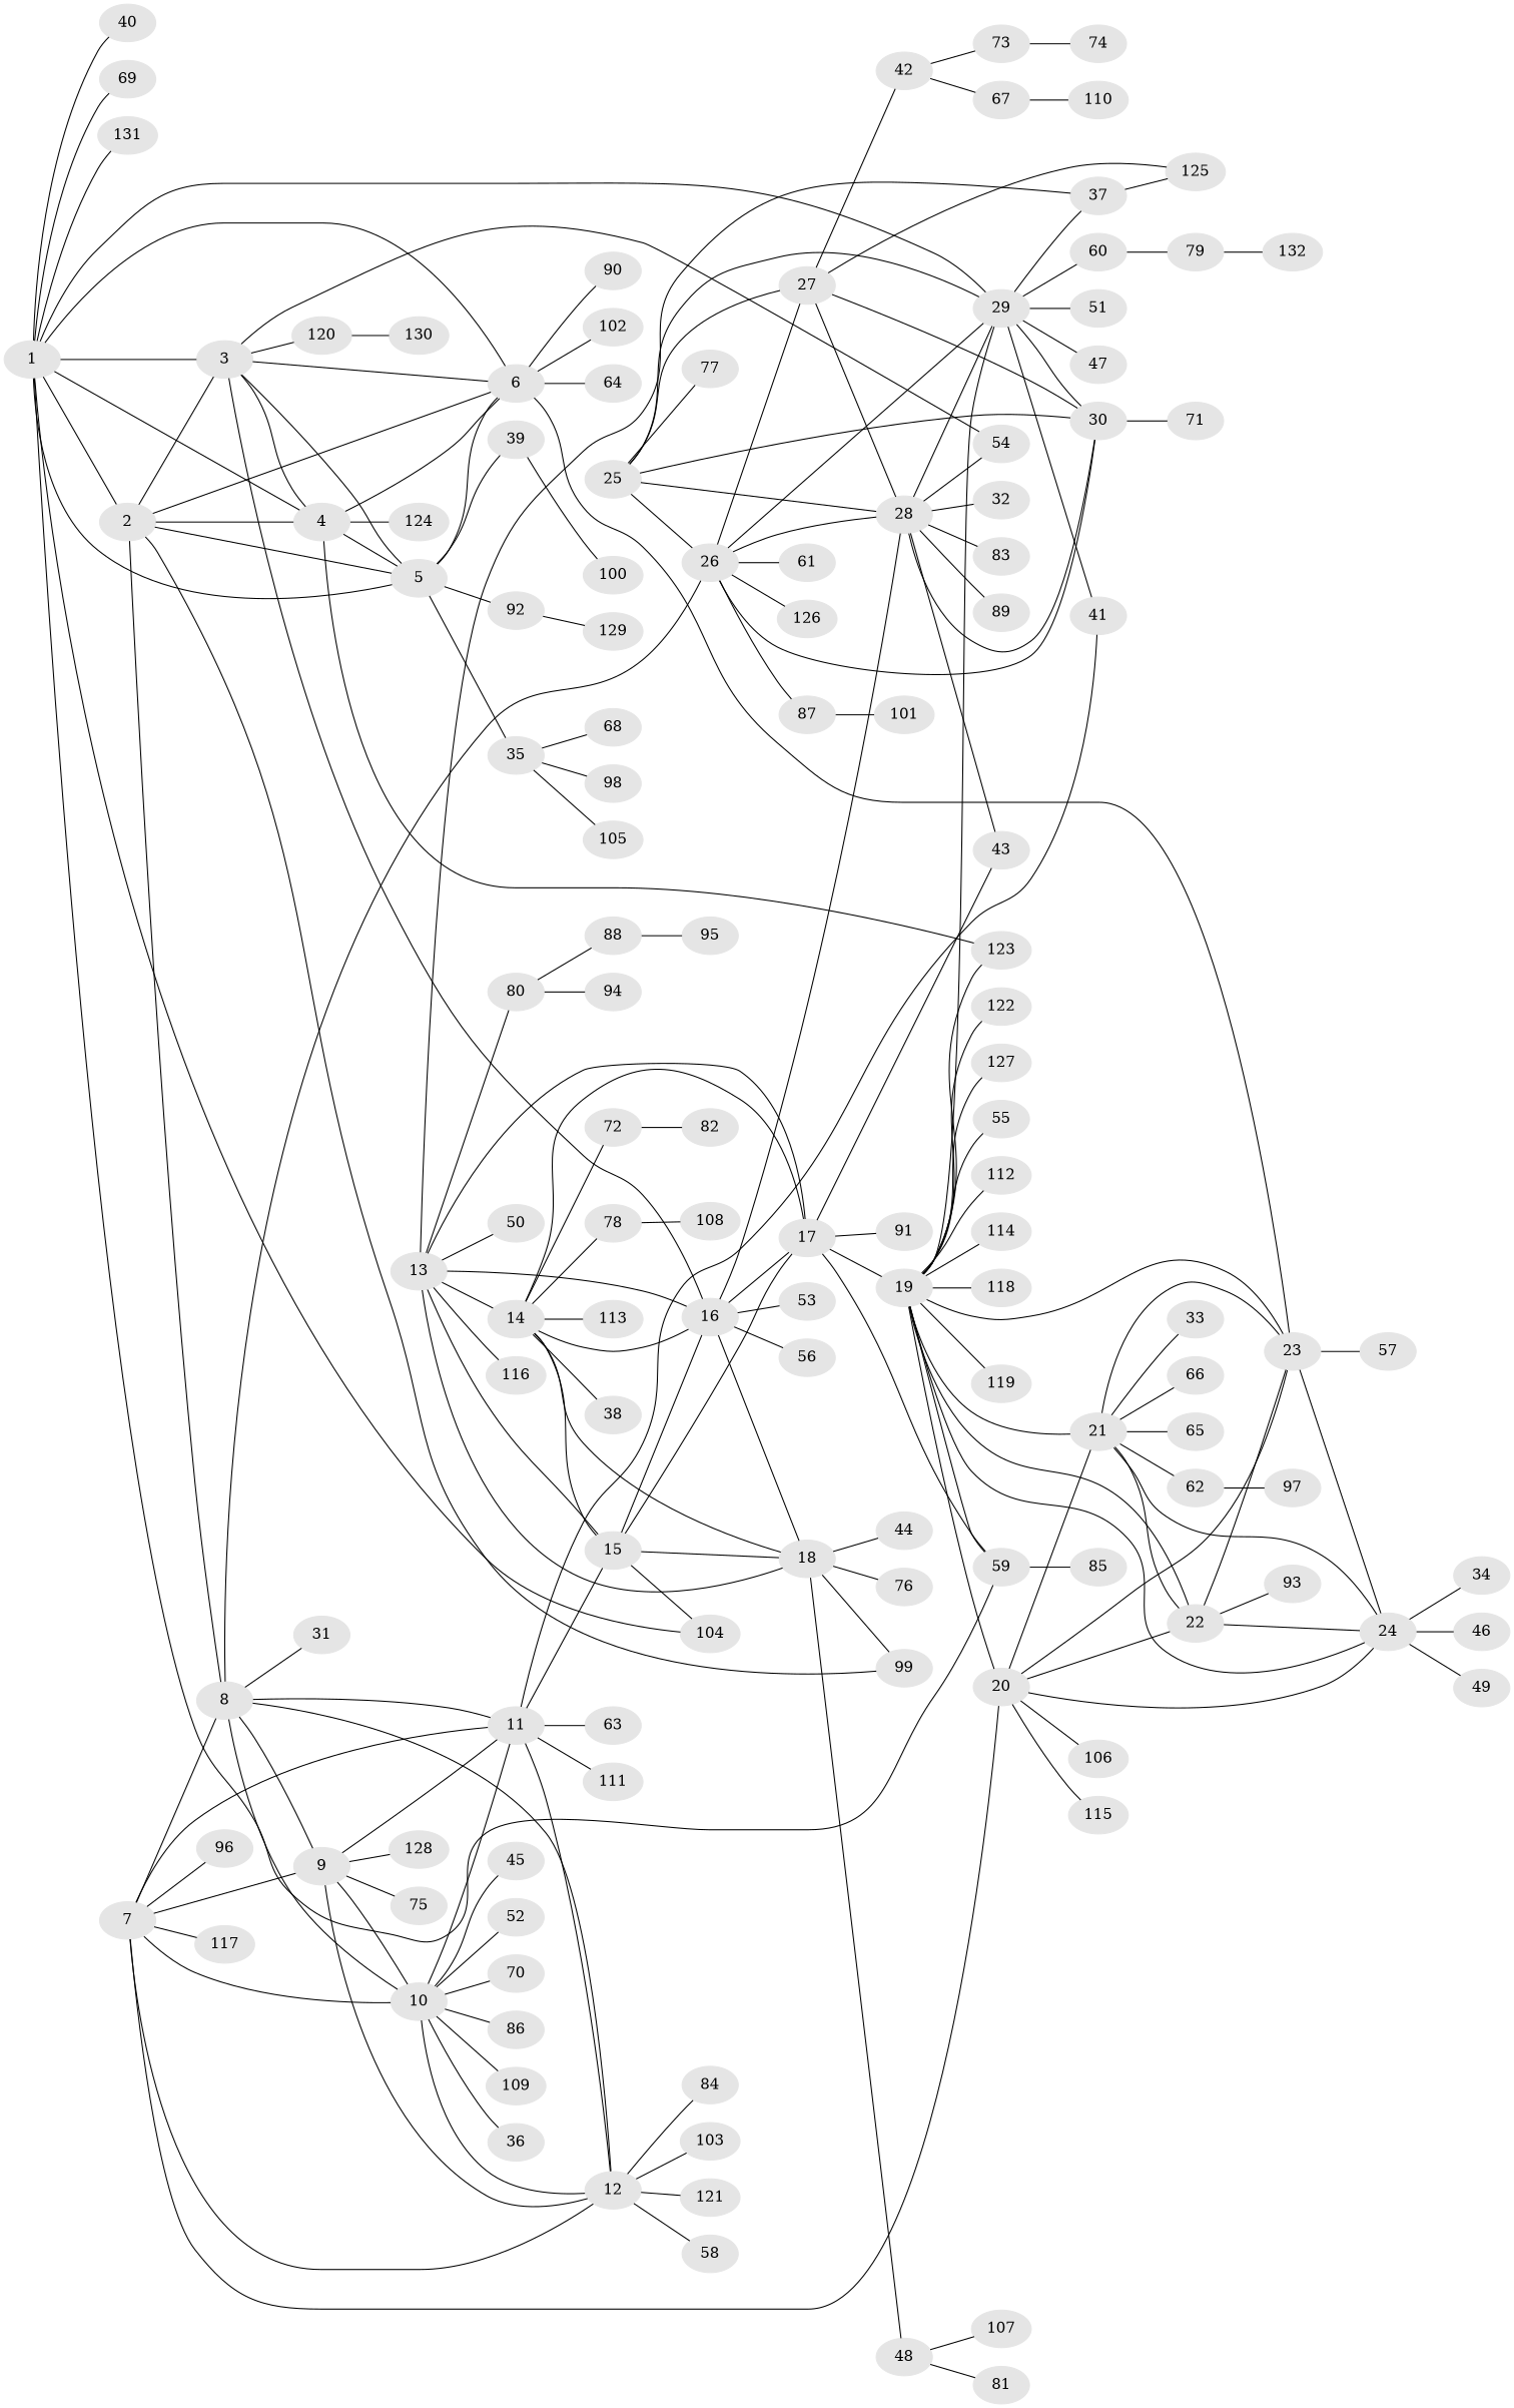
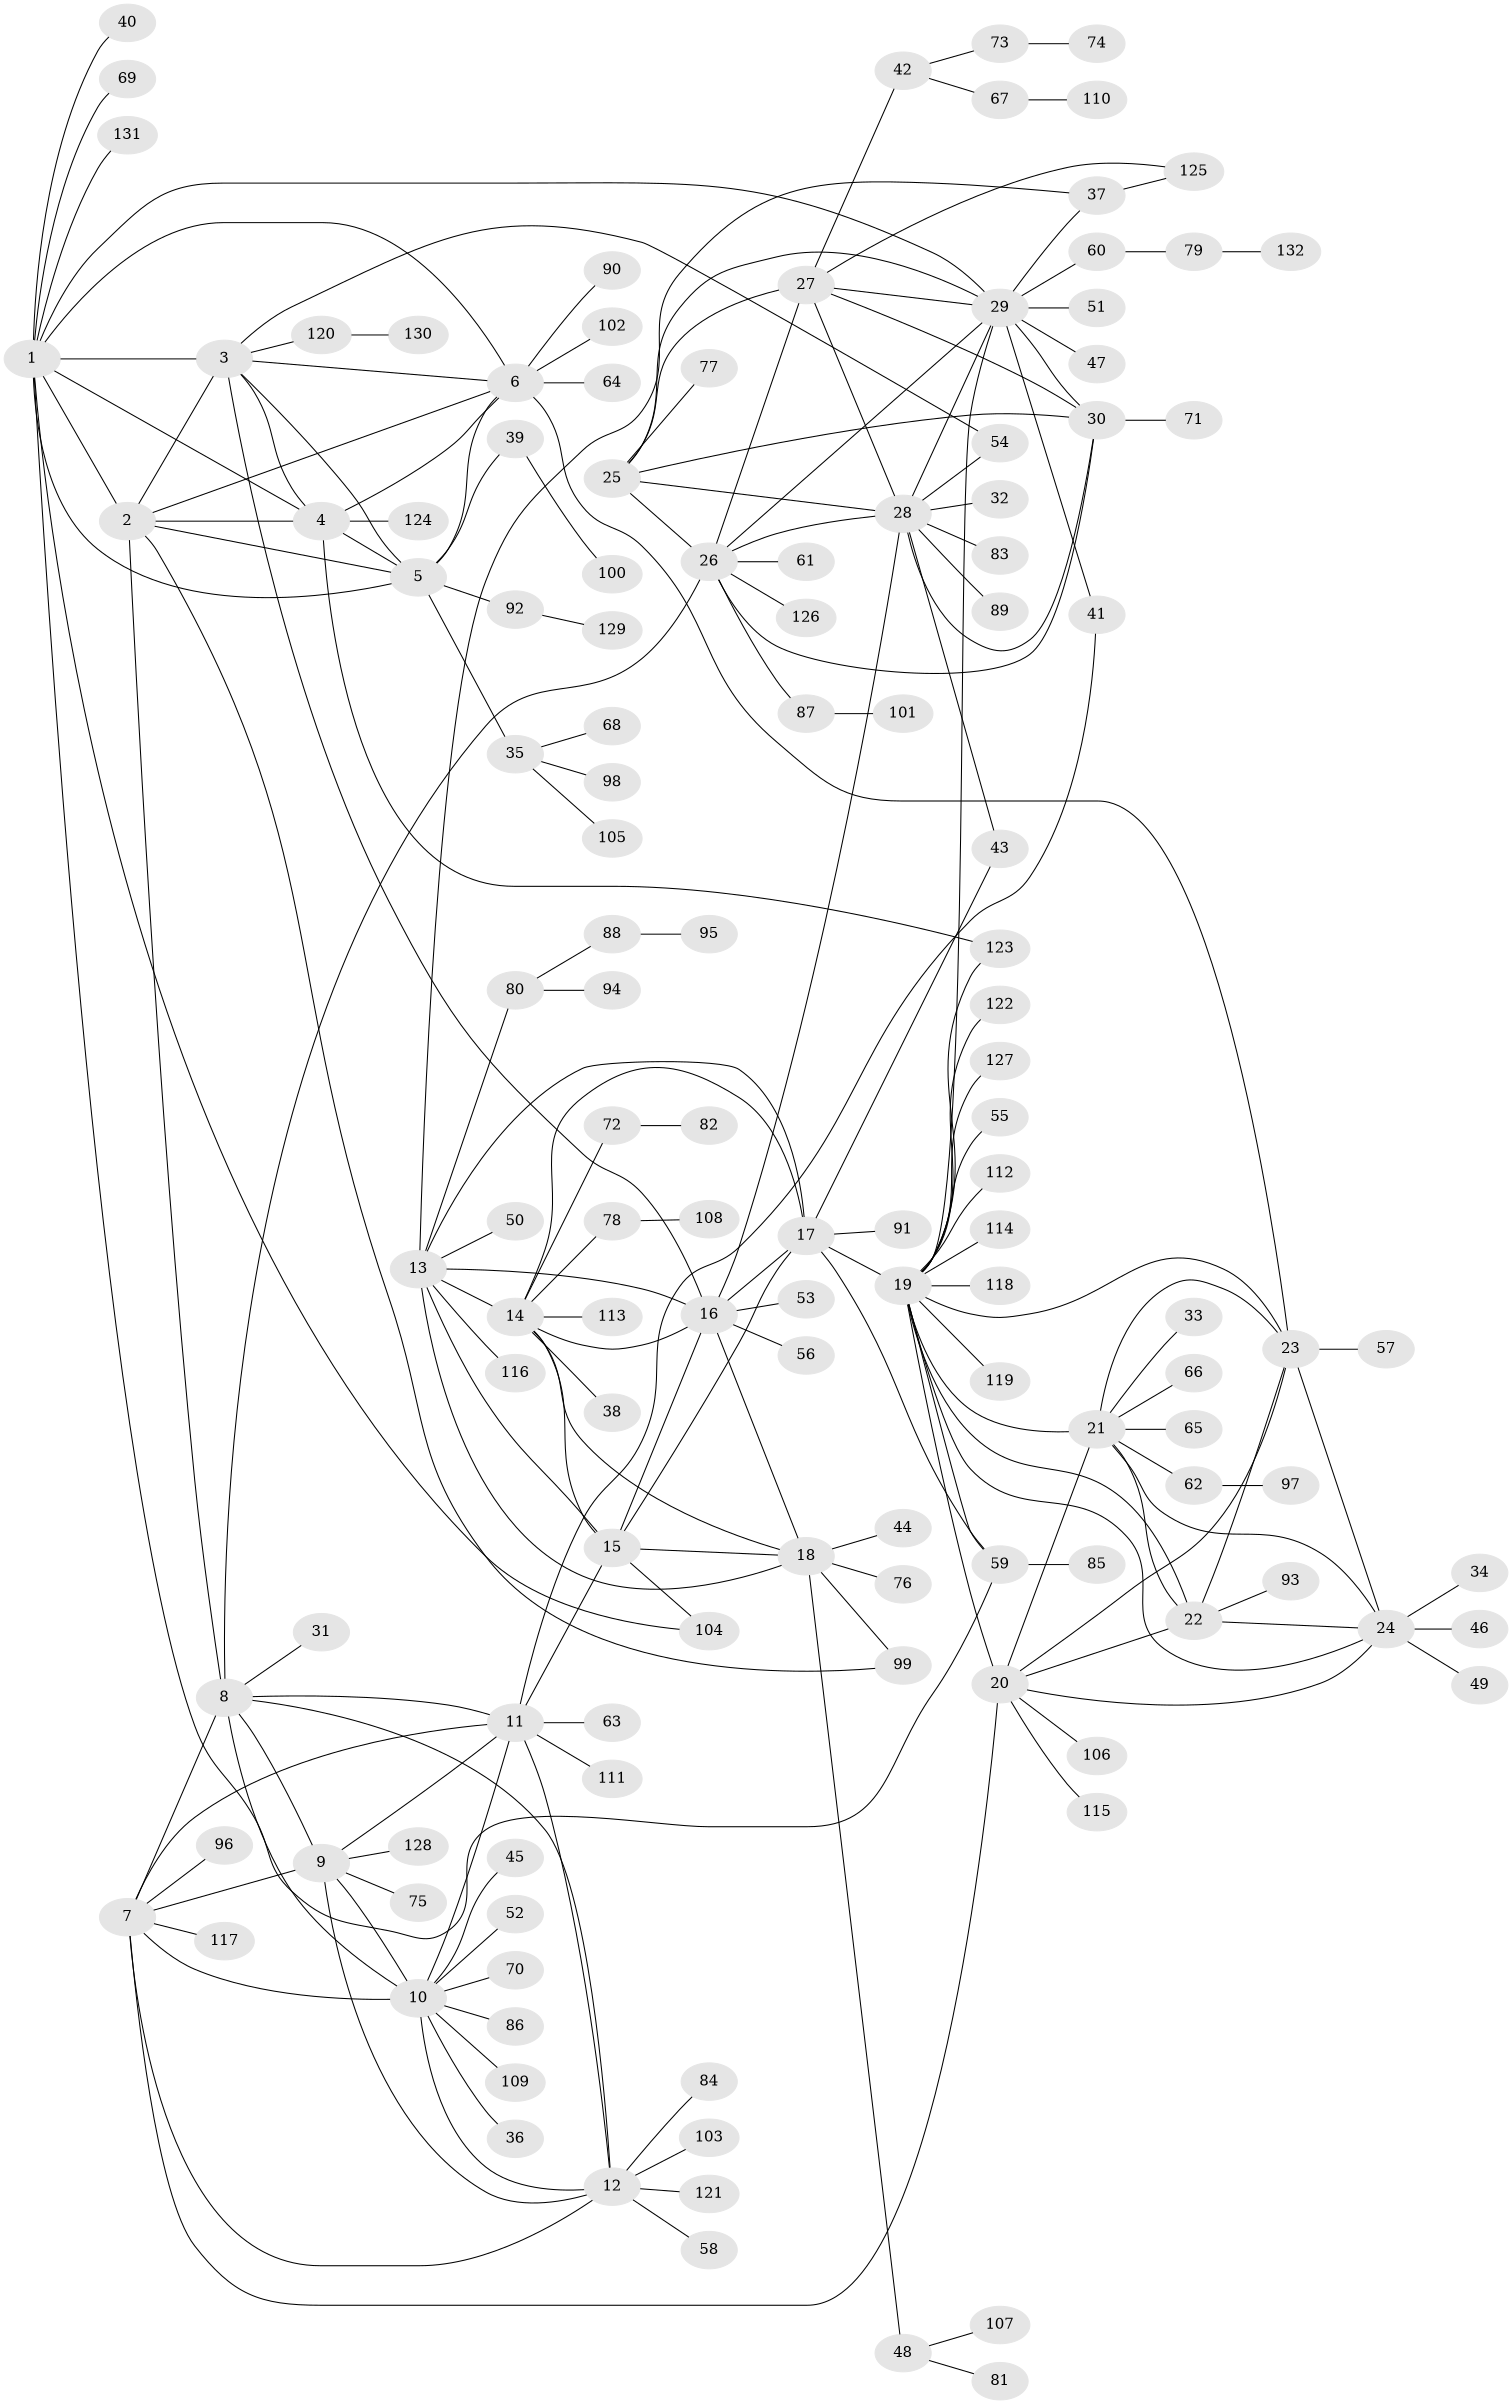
  graph {
    rankdir=LR
    node [color=gray90 style=filled]
    1
    2
    3
    4
    5
    6
    29
    40
    59
    69
    104
    131
    8
    99
    16
    54
    120
    123
    124
    35
    39
    92
    23
    64
    90
    102
    41
    37
    30
    47
    51
    60
    85
    9
    10
    11
    12
    26
    31
    17
    18
    28
    53
    56
    130
    68
    98
    105
    100
    129
    24
    57
    7
    20
    96
    117
    75
    128
    36
    45
    52
    70
    86
    109
    15
    63
    111
    58
    84
    103
    121
    21
    22
    106
    115
    27
    61
    87
    126
    13
    14
    50
    80
    116
    38
    72
    78
    113
    19
    43
    91
    44
    48
    76
    125
    88
    94
    82
    108
    32
    83
    89
    55
    112
    114
    118
    119
    122
    127
    81
    107
    33
    62
    65
    66
    93
    34
    46
    49
    97
    25
    77
    42
    71
    101
    67
    73
    79
    110
    74
    132
    95
    1 -- 2
    1 -- 3
    1 -- 4
    1 -- 5
    1 -- 6
    1 -- 29
    1 -- 40
    1 -- 59
    1 -- 69
    1 -- 104
    1 -- 131
    2 -- 3
    2 -- 4
    2 -- 5
    2 -- 6
    2 -- 8
    2 -- 99
    3 -- 4
    3 -- 5
    3 -- 6
    3 -- 16
    3 -- 54
    3 -- 120
    4 -- 5
    4 -- 6
    4 -- 123
    4 -- 124
    5 -- 6
    5 -- 35
    5 -- 39
    5 -- 92
    6 -- 23
    6 -- 64
    6 -- 90
    6 -- 102
    29 -- 41
    29 -- 37
    29 -- 30
    29 -- 47
    29 -- 51
    29 -- 60
    59 -- 85
    8 -- 9
    8 -- 10
    8 -- 11
    8 -- 12
    8 -- 26
    8 -- 31
    16 -- 17
    16 -- 18
    16 -- 28
    16 -- 53
    16 -- 56
    120 -- 130
    35 -- 68
    35 -- 98
    35 -- 105
    39 -- 100
    92 -- 129
    23 -- 24
    23 -- 57
    37 -- 125
    30 -- 71
    60 -- 79
    9 -- 10
    9 -- 11
    9 -- 12
    9 -- 75
    9 -- 128
    10 -- 11
    10 -- 12
    10 -- 36
    10 -- 45
    10 -- 52
    10 -- 70
    10 -- 86
    10 -- 109
    11 -- 41
    11 -- 12
    11 -- 15
    11 -- 63
    11 -- 111
    12 -- 58
    12 -- 84
    12 -- 103
    12 -- 121
    26 -- 29
    26 -- 30
    26 -- 28
    26 -- 27
    26 -- 61
    26 -- 87
    26 -- 126
    17 -- 59
    17 -- 19
    17 -- 43
    17 -- 91
    18 -- 99
    18 -- 44
    18 -- 48
    18 -- 76
    28 -- 29
    28 -- 54
    28 -- 30
    28 -- 43
    28 -- 32
    28 -- 83
    28 -- 89
    24 -- 34
    24 -- 46
    24 -- 49
    7 -- 8
    7 -- 9
    7 -- 10
    7 -- 11
    7 -- 12
    7 -- 20
    7 -- 96
    7 -- 117
    20 -- 23
    20 -- 24
    20 -- 21
    20 -- 22
    20 -- 106
    20 -- 115
    15 -- 104
    15 -- 16
    15 -- 17
    15 -- 18
    21 -- 23
    21 -- 24
    21 -- 22
    21 -- 33
    21 -- 62
    21 -- 65
    21 -- 66
    22 -- 23
    22 -- 24
    22 -- 93
+   27 -- 29
    27 -- 30
    27 -- 28
    27 -- 125
    27 -- 42
    87 -- 101
    13 -- 16
    13 -- 37
    13 -- 17
    13 -- 18
    13 -- 15
    13 -- 14
    13 -- 50
    13 -- 80
    13 -- 116
    14 -- 16
    14 -- 17
    14 -- 18
    14 -- 15
    14 -- 38
    14 -- 72
    14 -- 78
    14 -- 113
    80 -- 88
    80 -- 94
    72 -- 82
    78 -- 108
    19 -- 29
    19 -- 59
    19 -- 123
    19 -- 23
    19 -- 24
    19 -- 20
    19 -- 21
    19 -- 22
    19 -- 55
    19 -- 112
    19 -- 114
    19 -- 118
    19 -- 119
    19 -- 122
    19 -- 127
    48 -- 81
    48 -- 107
    88 -- 95
    62 -- 97
    25 -- 29
    25 -- 30
    25 -- 26
    25 -- 28
    25 -- 27
    25 -- 77
    42 -- 67
    42 -- 73
    67 -- 110
    73 -- 74
    79 -- 132
  }
